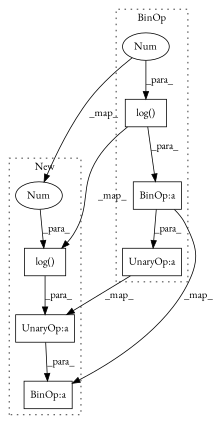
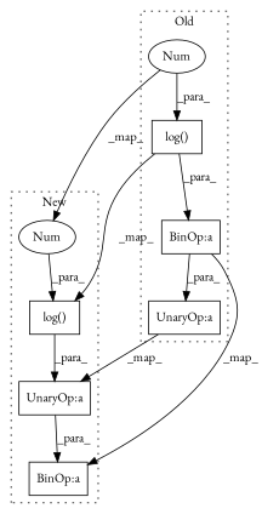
  digraph {
    fontname="EB Garamond"
    node [a=75 l="9,1" shape=box fontname="EB Garamond"]
    edge [fontname="EB Garamond"]
    n1 [label="log()" s="3863,3879"]
    n2 [a=76 l=7 label=Num s=3872 shape=ellipse]
    n3 [a=61 l=1 label="UnaryOp:a" s=3861]
    n4 [a=82 l=3 label="BinOp:a" s=3880]
    n5 [label="log()" s="3994,4010"]
    n6 [a=76 l=7 label=Num s=4003 shape=ellipse]
    n7 [a=61 l=1 label="UnaryOp:a" s=3993]
    n8 [a=82 l=20 label="BinOp:a" s=3994]
    subgraph cluster_1 {
-     label=BinOp
+     label=Old
      style=dotted
      n1
      n2
      n3
      n4
    }
    subgraph cluster_2 {
      label=New
      style=dotted
      n5
      n6
      n7
      n8
    }
    n1 -> n4 [label=_para_]
    n1 -> n5 [label=_map_]
    n2 -> n1 [label=_para_]
    n2 -> n6 [label=_map_]
    n3 -> n7 [label=_map_]
    n4 -> n3 [label=_para_]
    n4 -> n8 [label=_map_]
    n5 -> n7 [label=_para_]
    n6 -> n5 [label=_para_]
    n7 -> n8 [label=_para_]
  }
